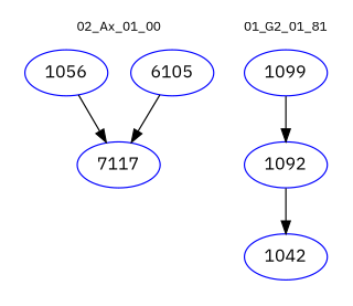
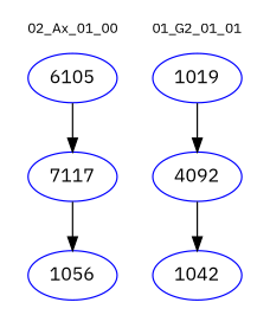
  digraph {
    fontname="IBM Plex Sans"
    node [color=blue fontname="IBM Plex Sans"]
    edge [color=black fontname="IBM Plex Sans"]
    n1 [label=6105]
    n2 [label=7117]
    n3 [label=1056]
-   n4 [label=1099]
-   n5 [label=1092]
+   n4 [label=1019]
+   n5 [label=4092]
    n6 [label=1042]
    subgraph cluster_1 {
      color=white
      fontsize=10
      label="02_Ax_01_00"
      n1
      n2
      n3
    }
    subgraph cluster_2 {
      color=white
      fontsize=10
-     label="01_G2_01_81"
+     label="01_G2_01_01"
      n4
      n5
      n6
    }
    n1 -> n2
-   n3 -> n2
+   n2 -> n3
    n4 -> n5
    n5 -> n6
  }
